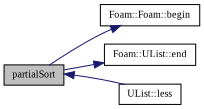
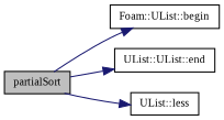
  digraph {
    fontname="Liberation Serif"
    rankdir=LR
    node [color=black fontname="Liberation Serif" fontsize=10 shape=record]
    edge [color=midnightblue fontname="Liberation Serif" fontsize=10 labelfontname=Helvetica labelfontsize=10 style=solid]
    n1 [fillcolor=grey75 fontcolor=black height=0.2 label=partialSort style=filled width=0.4]
-   n2 [height=0.2 label="Foam::Foam::begin" width=0.4]
-   n3 [height=0.2 label="Foam::UList::end" width=0.4]
+   n2 [height=0.2 label="Foam::UList::begin" width=0.4]
+   n3 [height=0.2 label="UList::UList::end" width=0.4]
    n4 [height=0.2 label="UList::less" width=0.4]
    n1 -> n2
    n1 -> n3
-   n4 -> n1
+   n1 -> n4
  }
